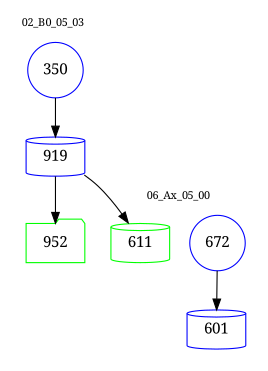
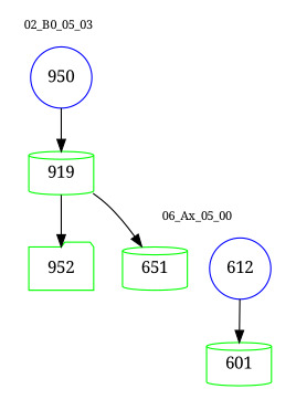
  digraph {
    fontname="Noto Serif"
    node [color=blue fontname="Noto Serif" shape=cylinder]
    edge [color=black fontname="Noto Serif"]
-   n1 [label=672 shape=circle]
-   n2 [label=601]
-   n3 [color=green label=611]
-   n4 [label=350 shape=circle]
-   n5 [label=919]
+   n1 [label=612 shape=circle]
+   n2 [color=green label=601]
+   n3 [color=green label=651]
+   n4 [label=950 shape=circle]
+   n5 [color=green label=919]
    n6 [color=green label=952 shape=folder]
    subgraph cluster_1 {
      color=white
      fontsize=10
      label="06_Ax_05_00"
      n1
      n2
      n3
    }
    subgraph cluster_2 {
      color=white
      fontsize=10
      label="02_B0_05_03"
      n4
      n5
      n6
    }
    n1 -> n2
    n4 -> n5
    n5 -> n3
    n5 -> n6
  }
